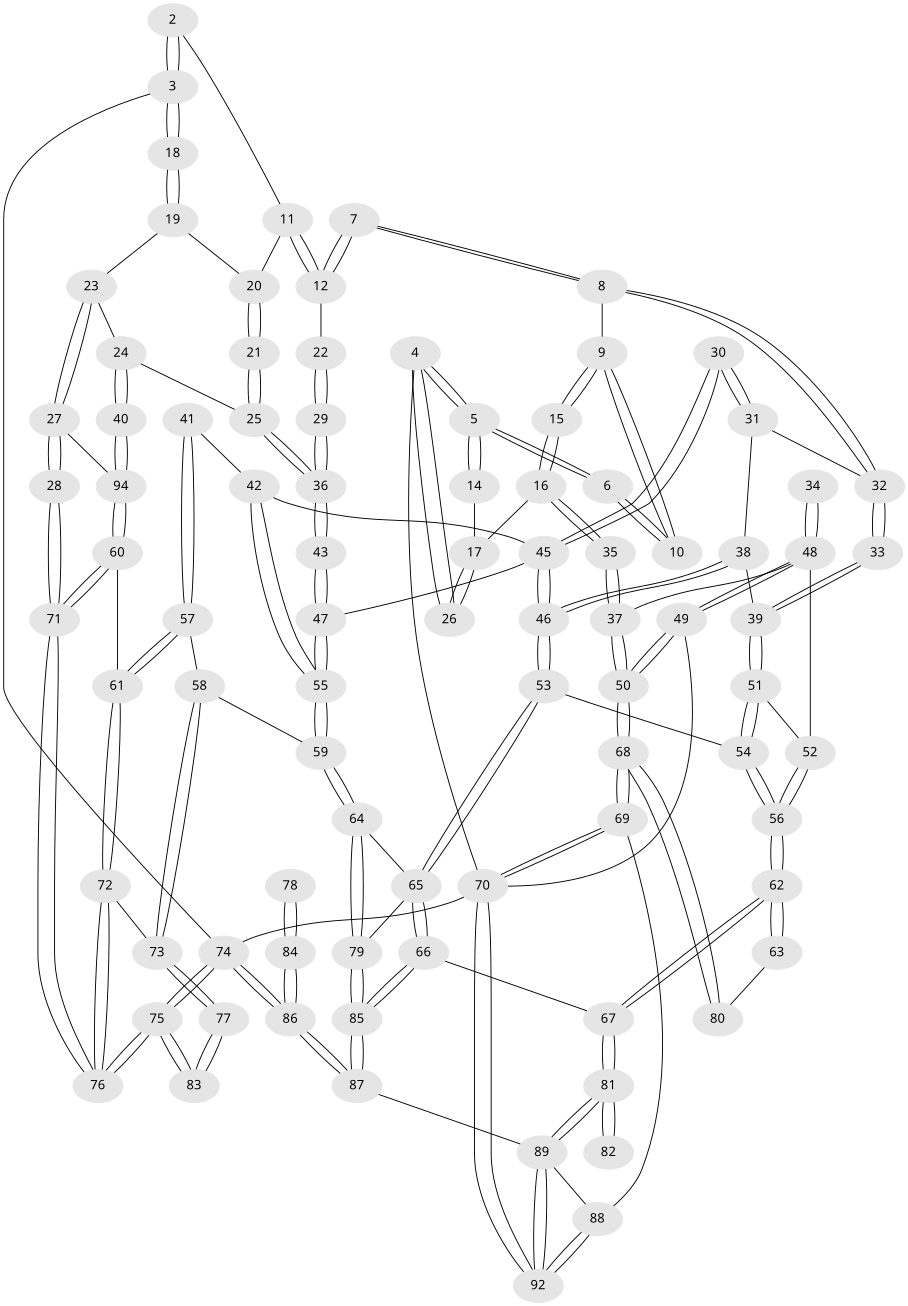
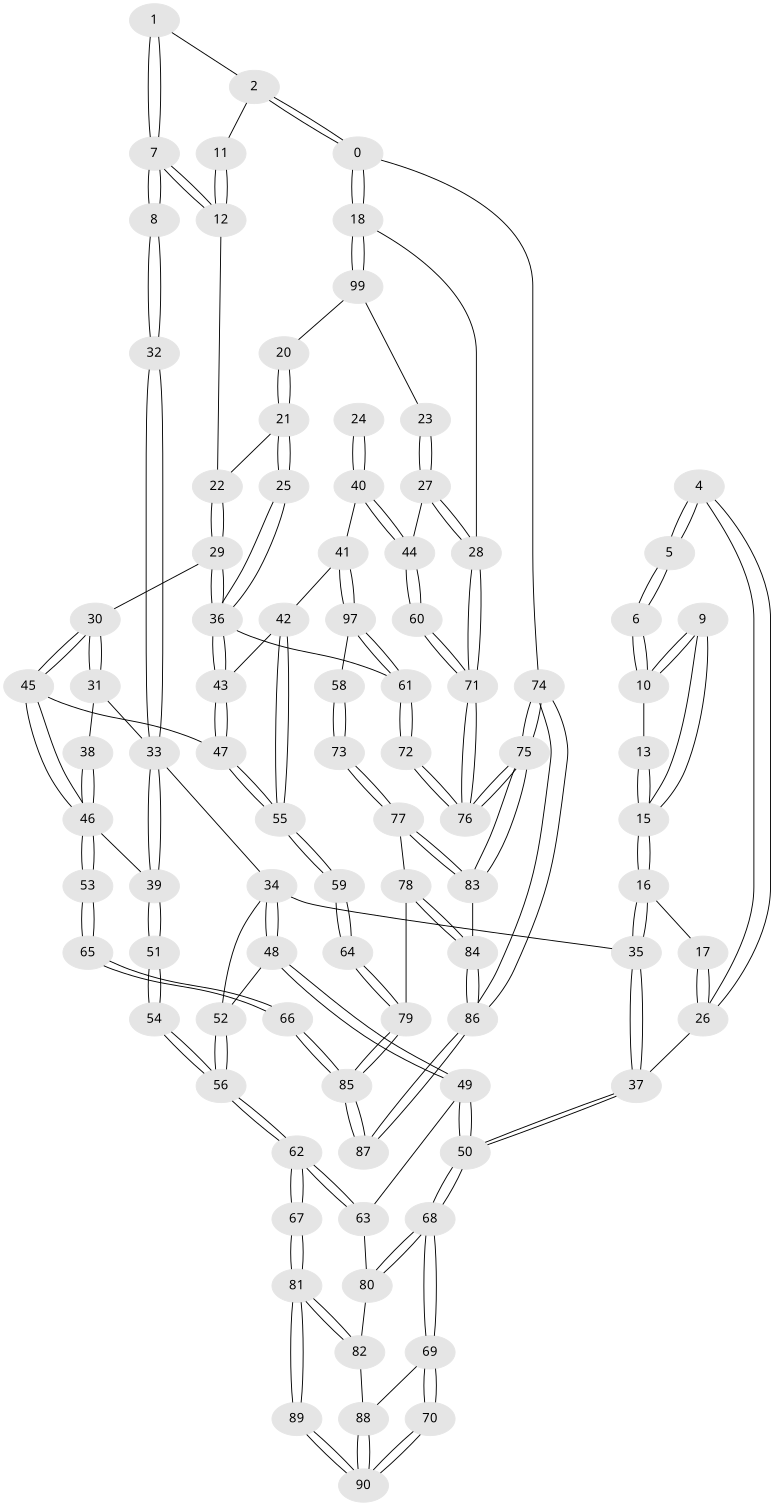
  graph {
    fontname="Noto Sans"
    node [color=gray90 fontname="Noto Sans" style=filled]
    edge [fontname="Noto Sans"]
+   1
    2
    7
-   3
+   3 [label=0]
    11
    8
    12
    18
    74
    20
    4
    5
    26
    70
-   19
+   19 [label=99]
    28
    75
    86
    6
-   14
    37
-   90 [label=92]
+   90
    10
    17
+   13
    9
    32
    22
    15
    33
    16
    21
    29
    35
    23
    71
    24
    27
    25
    36
    30
    40
-   44 [label=94]
+   44
    41
    43
    50
    60
    76
    31
    45
    38
    46
    47
    39
    34
    48
    51
    49
    52
    68
    53
    54
    42
-   57
+   57 [label=97]
    55
    58
    61
    59
    65
    63
    56
    80
    69
    62
    66
    64
    67
    73
    72
    77
    79
    81
    82
    85
    87
    89
    88
    83
    78
    84
+   1 -- 2
+   1 -- 7
+   1 -- 7
    2 -- 3
    2 -- 3
    2 -- 11
    7 -- 8
    7 -- 8
    7 -- 12
    7 -- 12
    3 -- 18
    3 -- 18
    3 -- 74
    11 -- 12
    11 -- 12
-   11 -- 20
-   8 -- 9
    8 -- 32
    8 -- 32
    12 -- 22
    18 -- 19
    18 -- 19
+   18 -- 28
    74 -- 75
    74 -- 75
    74 -- 86
    74 -- 86
    20 -- 21
    20 -- 21
    4 -- 5
    4 -- 5
    4 -- 26
    4 -- 26
-   4 -- 70
    5 -- 6
    5 -- 6
-   5 -- 14
-   5 -- 14
-   48 -- 37
-   70 -- 74
+   26 -- 37
    70 -- 90
    70 -- 90
    19 -- 20
    19 -- 23
    28 -- 71
    28 -- 71
    75 -- 76
    75 -- 76
    75 -- 83
    75 -- 83
    86 -- 87
    86 -- 87
    6 -- 10
    6 -- 10
-   14 -- 17
    37 -- 50
    37 -- 50
+   10 -- 13
    17 -- 26
    17 -- 26
+   13 -- 15
+   13 -- 15
    9 -- 10
    9 -- 10
    9 -- 15
    9 -- 15
    32 -- 33
    32 -- 33
    22 -- 29
    22 -- 29
    15 -- 16
    15 -- 16
    33 -- 39
    33 -- 39
+   33 -- 34
    16 -- 17
    16 -- 35
    16 -- 35
+   21 -- 22
    21 -- 25
    21 -- 25
    29 -- 36
    29 -- 36
+   29 -- 30
    35 -- 37
    35 -- 37
-   23 -- 24
    23 -- 27
    23 -- 27
    71 -- 76
    71 -- 76
-   24 -- 25
    24 -- 40
    24 -- 40
    27 -- 28
    27 -- 28
    27 -- 44
    25 -- 36
    25 -- 36
    36 -- 43
    36 -- 43
    30 -- 31
    30 -- 31
    30 -- 45
    30 -- 45
    40 -- 44
    40 -- 44
+   40 -- 41
    44 -- 60
    44 -- 60
    41 -- 42
    41 -- 57
    41 -- 57
    43 -- 47
    43 -- 47
    50 -- 68
    50 -- 68
    60 -- 71
    60 -- 71
-   60 -- 61
-   31 -- 32
+   36 -- 61
+   31 -- 33
    31 -- 38
    45 -- 46
    45 -- 46
    45 -- 47
    38 -- 46
    38 -- 46
-   38 -- 39
+   46 -- 39
    46 -- 53
    46 -- 53
    47 -- 55
    47 -- 55
    39 -- 51
    39 -- 51
+   34 -- 35
    34 -- 48
    34 -- 48
    48 -- 49
    48 -- 49
    48 -- 52
-   51 -- 52
+   34 -- 52
    51 -- 54
    51 -- 54
    49 -- 50
    49 -- 50
-   49 -- 70
+   49 -- 63
    52 -- 56
    52 -- 56
    68 -- 80
    68 -- 80
    68 -- 69
    68 -- 69
-   53 -- 54
    53 -- 65
    53 -- 65
    54 -- 56
    54 -- 56
-   42 -- 45
+   42 -- 43
    42 -- 55
    42 -- 55
    57 -- 58
    57 -- 61
    57 -- 61
    55 -- 59
    55 -- 59
-   58 -- 59
    58 -- 73
    58 -- 73
    61 -- 72
    61 -- 72
    59 -- 64
    59 -- 64
    65 -- 66
    65 -- 66
    63 -- 80
    56 -- 62
    56 -- 62
+   80 -- 82
    69 -- 70
    69 -- 70
    69 -- 88
    62 -- 63
    62 -- 63
    62 -- 67
    62 -- 67
-   66 -- 67
    66 -- 85
    66 -- 85
-   64 -- 65
    64 -- 79
    64 -- 79
    67 -- 81
    67 -- 81
    73 -- 77
    73 -- 77
    72 -- 76
    72 -- 76
-   72 -- 73
    77 -- 83
    77 -- 83
+   77 -- 78
    79 -- 85
    79 -- 85
    81 -- 82
    81 -- 82
    81 -- 89
    81 -- 89
-   89 -- 88
+   82 -- 88
    85 -- 87
    85 -- 87
-   87 -- 89
    89 -- 90
    89 -- 90
    88 -- 90
    88 -- 90
-   65 -- 79
+   83 -- 84
+   78 -- 79
    78 -- 84
    78 -- 84
    84 -- 86
    84 -- 86
  }
